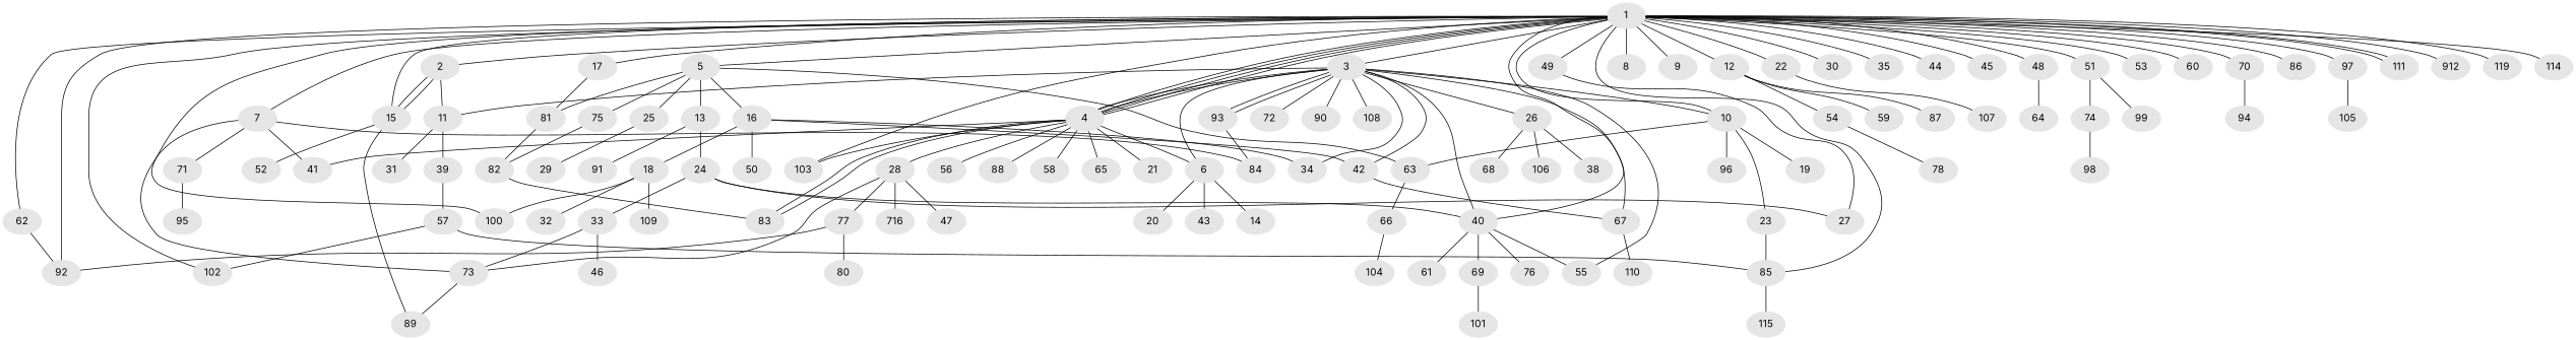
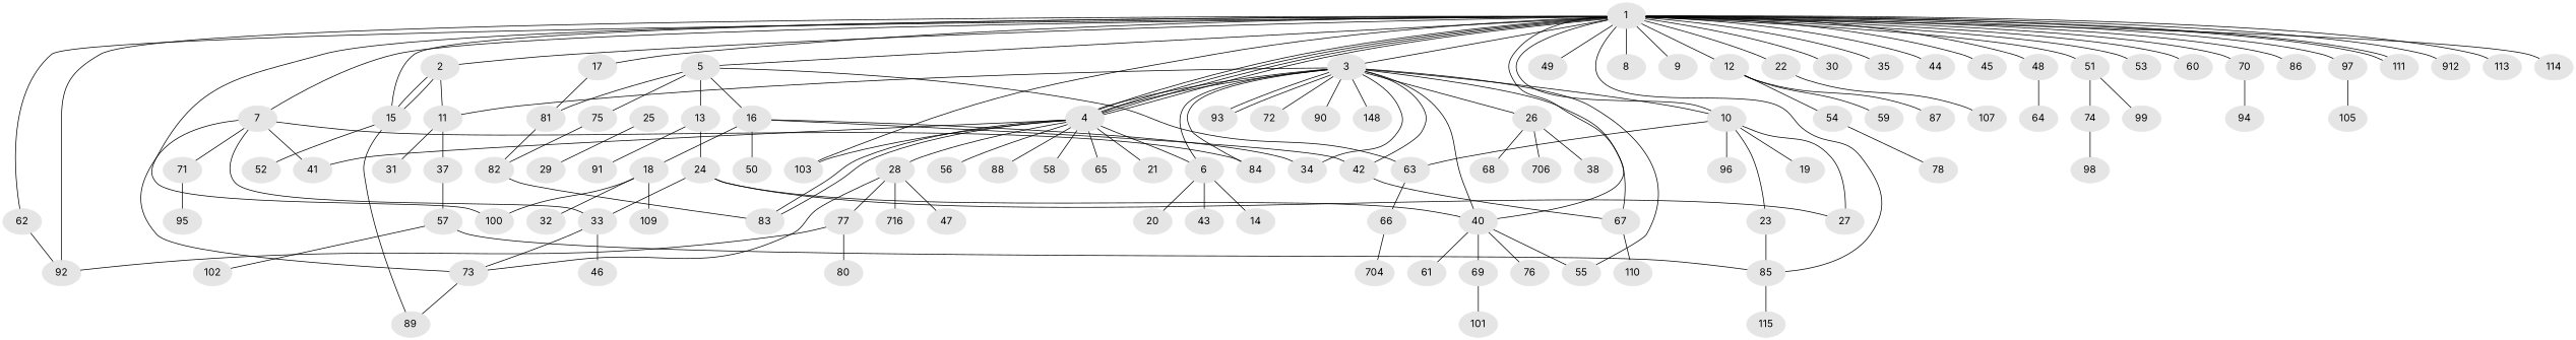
  graph {
    fontname=Inter
    node [color=gray90 fontname=Inter style=filled]
    edge [fontname=Inter]
    1
    2
    3
    4
    5
    7
    8
    9
    10
    12
    15
    17
    22
    30
    35
    40
    44
    45
    48
    49
    51
    53
    60
    62
    70
    85
    86
    92
    97
    100
    102
    103
    111
    n34 [label=912]
-   113 [label=119]
+   113
    114
    11
    6
    26
    34
    42
    55
    67
    72
    84
    90
    93
-   108
+   108 [label=148]
    21
    28
    41
    56
    58
    65
    83
    88
    13
    16
    25
    63
    75
    81
    33
    71
    73
    19
    23
    27
    96
    54
    59
    87
    52
    89
    107
    61
    69
    76
    64
    74
    99
    94
    115
    105
    31
-   39
+   39 [label=37]
    14
    20
    43
    38
    68
-   106
+   106 [label=706]
    110
    47
    77
    n96 [label=716]
    24
    91
    18
    50
    29
    66
    82
    46
    95
    57
    78
    32
    109
    80
    101
    98
-   104
+   104 [label=704]
    1 -- 2
    1 -- 3
    1 -- 4
    1 -- 4
    1 -- 4
    1 -- 4
    1 -- 5
    1 -- 7
    1 -- 8
    1 -- 9
    1 -- 10
    1 -- 12
    1 -- 15
    1 -- 17
    1 -- 22
    1 -- 30
    1 -- 35
    1 -- 40
    1 -- 44
    1 -- 45
    1 -- 48
    1 -- 49
    1 -- 51
    1 -- 53
    1 -- 60
    1 -- 62
    1 -- 70
    1 -- 85
    1 -- 86
    1 -- 92
    1 -- 97
    1 -- 100
-   1 -- 102
    1 -- 103
    1 -- 111
    1 -- 111
    1 -- n34
    1 -- 113
    1 -- 114
    2 -- 15
    2 -- 15
    2 -- 11
    3 -- 4
    3 -- 4
    3 -- 10
    3 -- 40
    3 -- 11
    3 -- 6
    3 -- 26
    3 -- 34
    3 -- 42
    3 -- 55
    3 -- 67
    3 -- 72
-   93 -- 84
+   3 -- 84
    3 -- 90
    3 -- 93
    3 -- 93
    3 -- 108
    4 -- 103
    4 -- 6
    4 -- 21
    4 -- 28
    4 -- 41
    4 -- 56
    4 -- 58
    4 -- 65
    4 -- 83
    4 -- 83
    4 -- 88
    5 -- 13
    5 -- 16
-   5 -- 25
    5 -- 63
    5 -- 75
    5 -- 81
    7 -- 84
    7 -- 41
+   7 -- 33
    7 -- 71
    7 -- 73
    10 -- 63
    10 -- 19
    10 -- 23
-   49 -- 27
+   10 -- 27
    10 -- 96
    12 -- 54
    12 -- 59
    12 -- 87
    15 -- 52
    15 -- 89
    17 -- 81
    22 -- 107
    40 -- 55
    40 -- 61
    40 -- 69
    40 -- 76
    48 -- 64
    51 -- 74
    51 -- 99
    62 -- 92
    70 -- 94
    85 -- 115
    97 -- 105
    11 -- 31
    11 -- 39
    6 -- 14
    6 -- 20
    6 -- 43
    26 -- 38
    26 -- 68
    26 -- 106
    42 -- 67
    67 -- 110
    28 -- 73
    28 -- 47
    28 -- 77
    28 -- n96
    13 -- 24
    13 -- 91
    16 -- 34
    16 -- 42
    16 -- 18
    16 -- 50
    25 -- 29
    63 -- 66
    75 -- 82
    81 -- 82
    33 -- 73
    33 -- 46
    71 -- 95
    73 -- 89
    23 -- 85
    54 -- 78
    69 -- 101
    74 -- 98
    39 -- 57
    77 -- 92
    77 -- 80
    24 -- 40
    24 -- 33
    24 -- 27
    18 -- 100
    18 -- 32
    18 -- 109
    66 -- 104
    82 -- 83
    57 -- 85
    57 -- 102
  }
